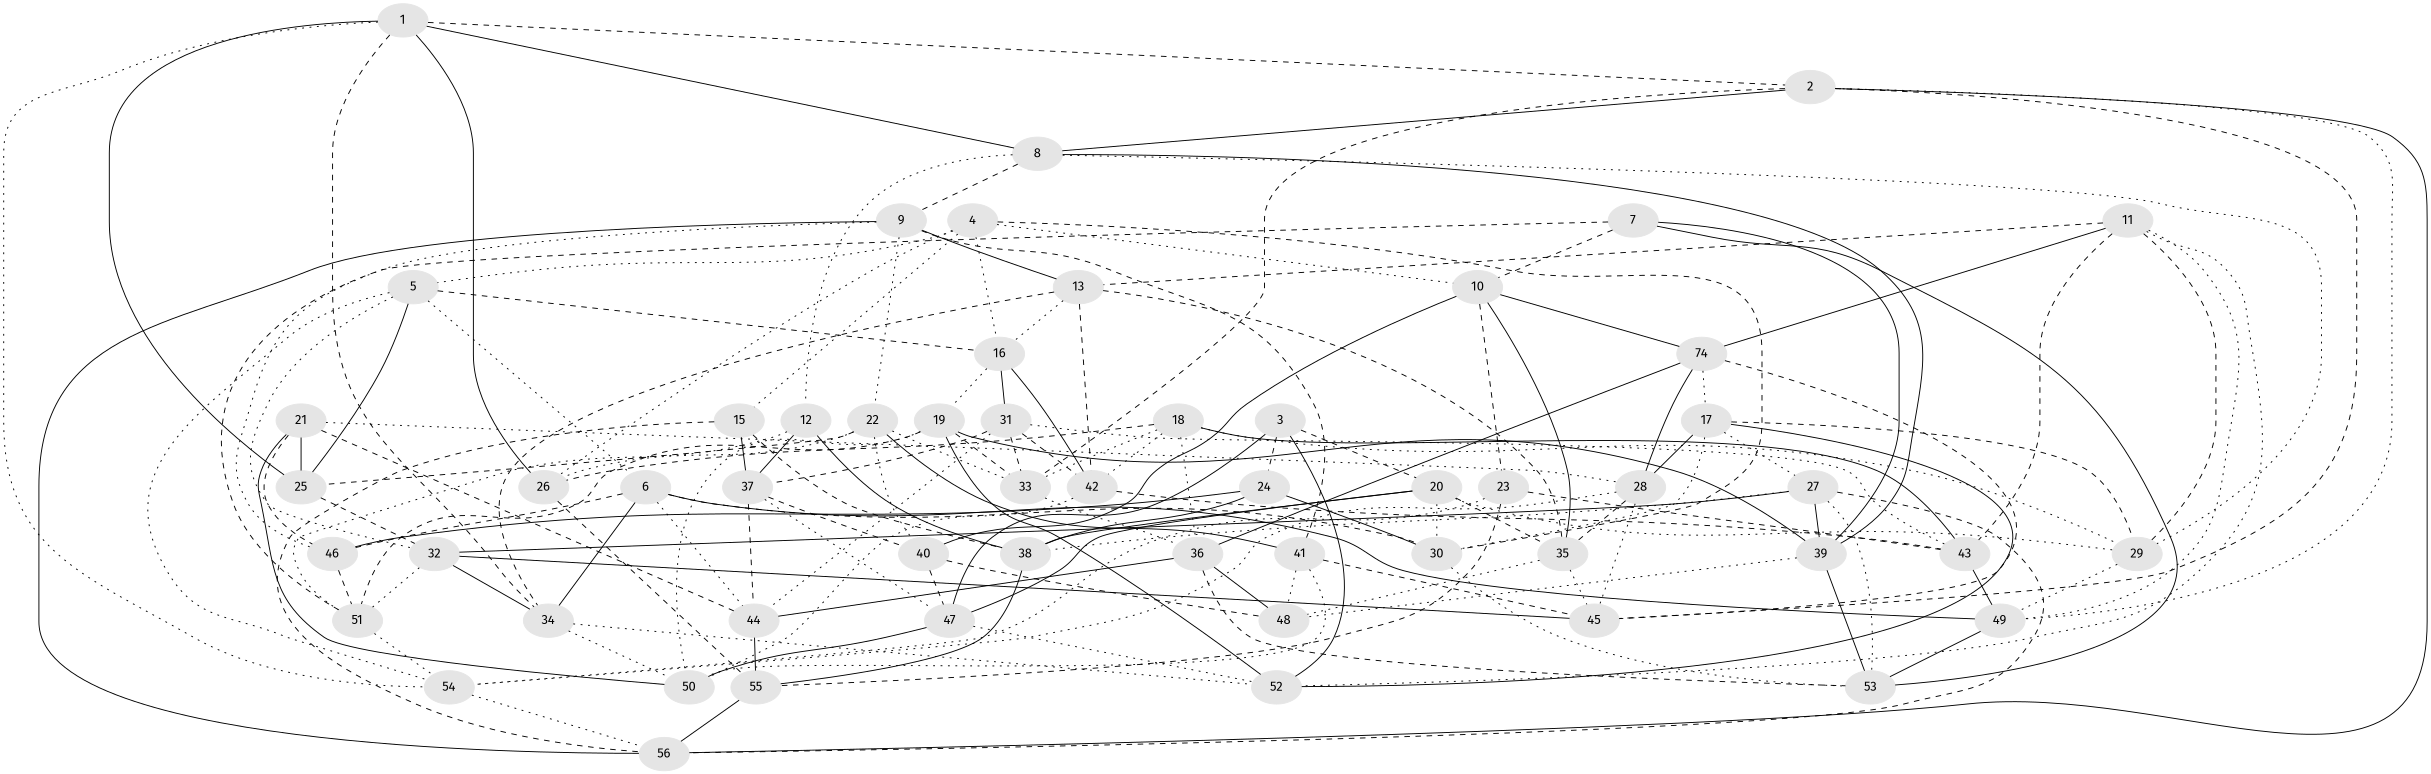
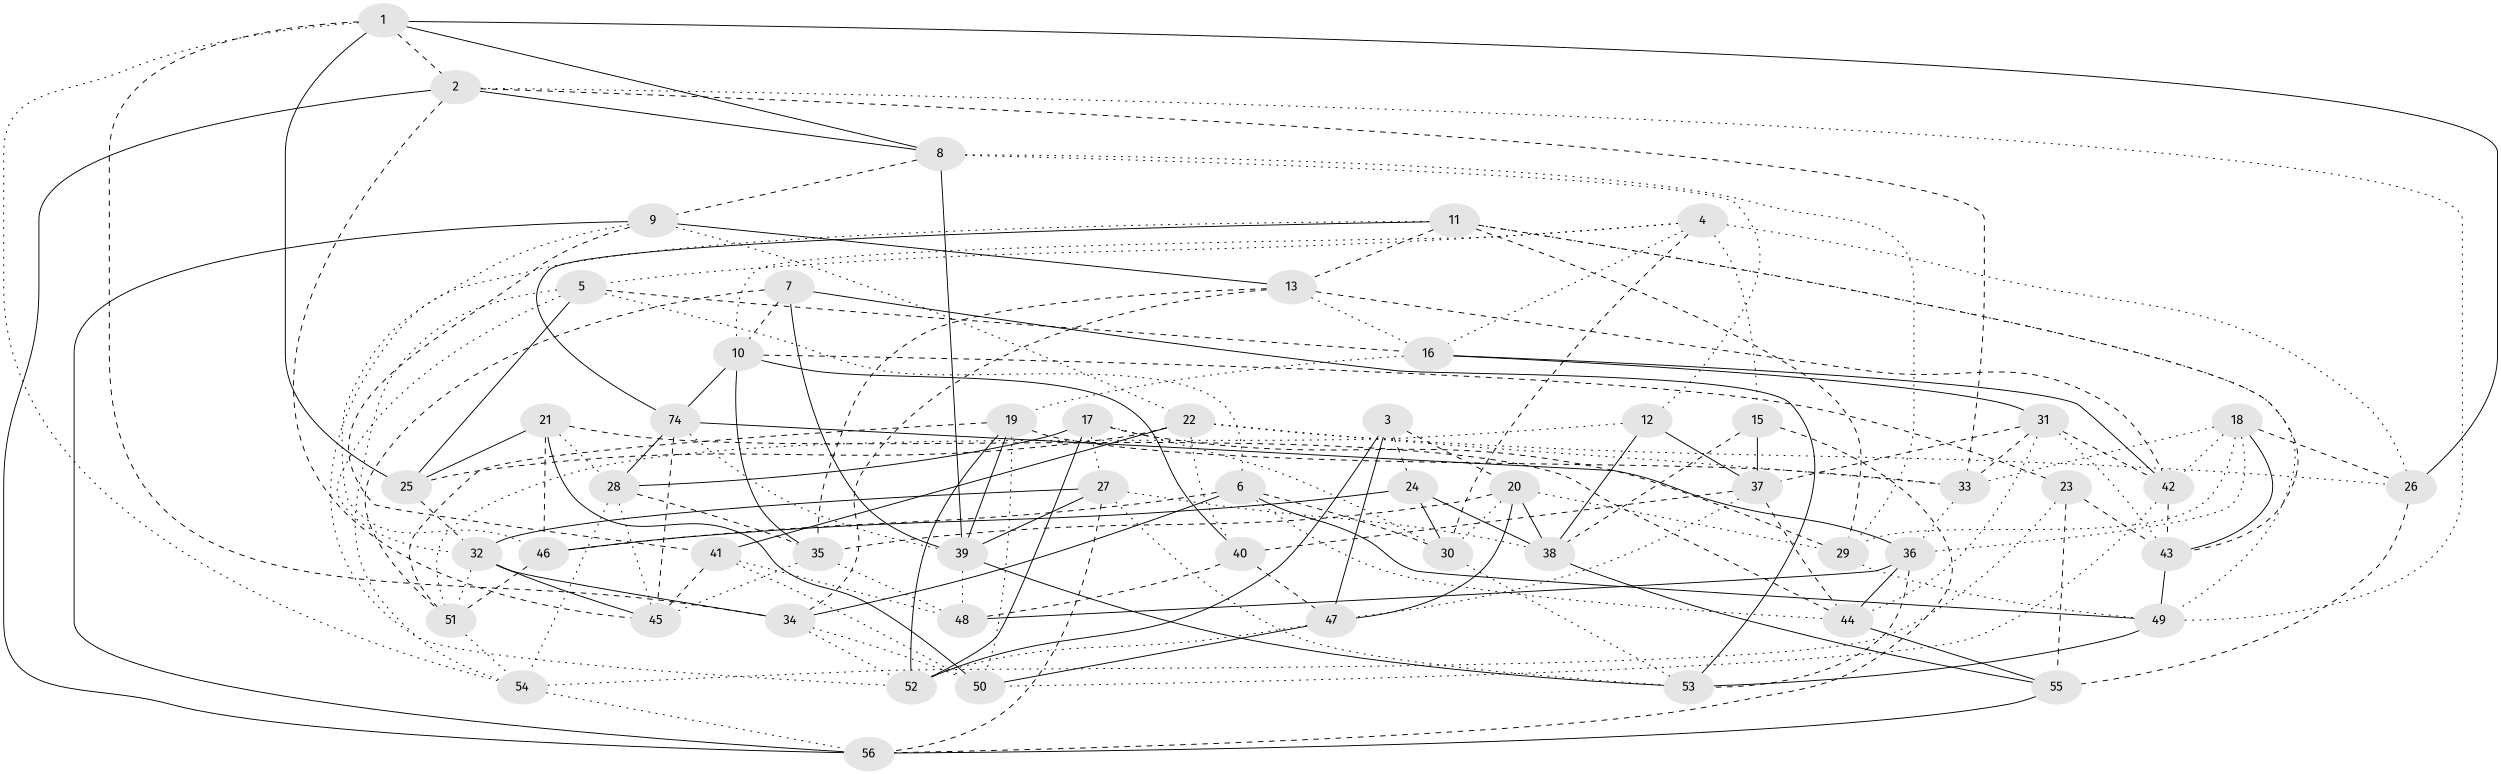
  graph {
    fontname="Fira Sans"
    node [color=gray90 fontname="Fira Sans" style=filled]
    edge [fontname="Fira Sans" style=dotted weight=1.0]
    1
    2
    8
    25
    26
    34
    54
    33
    45
    49
    56
    39
    9
    12
    29
    32
    55
    52
    50
    36
    53
    3
    20
    24
    47
    30
    35
    38
    46
    4
    5
    10
    15
    16
    6
    n36 [label=74]
    23
    40
    37
    42
    19
    31
    44
    51
    7
    48
    13
    22
    41
    17
    28
    43
    11
    27
    18
    21
    1 -- 2 [style=dashed]
    1 -- 8 [style=solid]
    1 -- 25 [style=solid]
    1 -- 26 [style=solid]
    1 -- 34 [style=dashed]
    1 -- 54
    2 -- 8 [style=solid]
    2 -- 33 [style=dashed]
    2 -- 45 [style=dashed]
    2 -- 49
    2 -- 56 [style=solid]
    8 -- 39 [style=solid]
    8 -- 9 [style=dashed]
    8 -- 12
    8 -- 29
    25 -- 32 [style=dashed]
    26 -- 55 [style=dashed weight=2.0]
    34 -- 52
    34 -- 50
    54 -- 56
    33 -- 36
    49 -- 53 [style=solid]
    39 -- 53 [style=solid]
    39 -- 48
    9 -- 56 [style=solid]
    9 -- 46
    9 -- 13 [style=solid]
    9 -- 22
    9 -- 41 [style=dashed]
    12 -- 38 [style=solid]
    12 -- 37 [style=solid]
    12 -- 51
    29 -- 49
    32 -- 34 [style=solid]
    32 -- 45 [style=solid]
    32 -- 51
    55 -- 56 [style=solid]
    36 -- 53 [style=dashed]
    36 -- 44 [style=solid]
    36 -- 48 [style=solid]
    3 -- 52 [style=solid]
    3 -- 20 [style=dashed]
    3 -- 24 [style=dashed]
    3 -- 47 [style=solid]
    20 -- 29
    20 -- 47 [style=solid]
    20 -- 30
    20 -- 35 [style=dashed]
    20 -- 38 [style=solid]
    24 -- 30 [style=solid]
    24 -- 38 [style=solid]
    24 -- 46 [style=solid weight=2.0]
    47 -- 52
    47 -- 50 [style=solid]
    30 -- 53
    35 -- 45
    35 -- 48
    38 -- 55 [style=solid]
    46 -- 51 [style=dashed]
    4 -- 26
    4 -- 30 [style=dashed]
    4 -- 5
    4 -- 10
    4 -- 15
    4 -- 16
    5 -- 25 [style=solid]
    5 -- 54
    5 -- 32
    5 -- 16 [style=dashed]
    5 -- 6
    10 -- 35 [style=solid]
    10 -- n36 [style=solid]
    10 -- 23 [style=dashed]
    10 -- 40 [style=solid]
    15 -- 56 [style=dashed]
    15 -- 38 [style=dashed]
    15 -- 37 [style=solid]
    16 -- 42 [style=solid]
    16 -- 19
    16 -- 31 [style=solid]
    6 -- 34 [style=solid]
    6 -- 49 [style=solid]
    6 -- 30 [style=dashed]
    6 -- 46 [style=dashed]
    6 -- 44
    n36 -- 45 [style=dashed]
    n36 -- 36 [style=solid]
-   n36 -- 17
+   n36 -- 39
    n36 -- 28 [style=solid]
    23 -- 54
    23 -- 55 [style=dashed]
    23 -- 43 [style=dashed]
    40 -- 47 [style=dashed]
    40 -- 48 [style=dashed weight=2.0]
    37 -- 47
    37 -- 40 [style=dashed]
    37 -- 44 [style=dashed]
    42 -- 50
    42 -- 43 [style=dashed]
    19 -- 33 [style=dashed]
    19 -- 39 [style=solid]
    19 -- 52 [style=solid]
    19 -- 50
    19 -- 51 [style=dashed]
    31 -- 33 [style=dashed]
    31 -- 37 [style=dashed]
    31 -- 42 [style=dashed]
    31 -- 44
    31 -- 43
    44 -- 55 [style=solid]
    51 -- 54
    7 -- 39 [style=solid]
    7 -- 53 [style=solid]
    7 -- 10 [style=dashed]
    7 -- 51 [style=dashed]
    13 -- 34 [style=dashed]
    13 -- 35 [style=dashed]
    13 -- 16
    13 -- 42 [style=dashed]
    22 -- 25 [style=dashed]
    22 -- 26
    22 -- 33
    22 -- 40
    22 -- 41 [style=solid]
    41 -- 45 [style=dashed]
    41 -- 50
    41 -- 48
    17 -- 29 [style=dashed]
    17 -- 52 [style=solid]
    17 -- 30
    17 -- 28 [style=solid]
    17 -- 27
    28 -- 54
    28 -- 45
    28 -- 35 [style=dashed]
    43 -- 49 [style=solid]
    11 -- 49
    11 -- 29 [style=dashed]
    11 -- 52
    11 -- n36 [style=solid]
    11 -- 13 [style=dashed]
    11 -- 43 [style=dashed]
    27 -- 56 [style=dashed]
    27 -- 39 [style=solid]
    27 -- 32 [style=solid]
    27 -- 53
    27 -- 38
    18 -- 26 [style=dashed]
    18 -- 33
    18 -- 29
    18 -- 36
    18 -- 42
    18 -- 43 [style=solid]
    21 -- 25 [style=solid weight=2.0]
    21 -- 50 [style=solid]
    21 -- 46 [style=dashed]
    21 -- 44 [style=dashed]
    21 -- 28
  }
